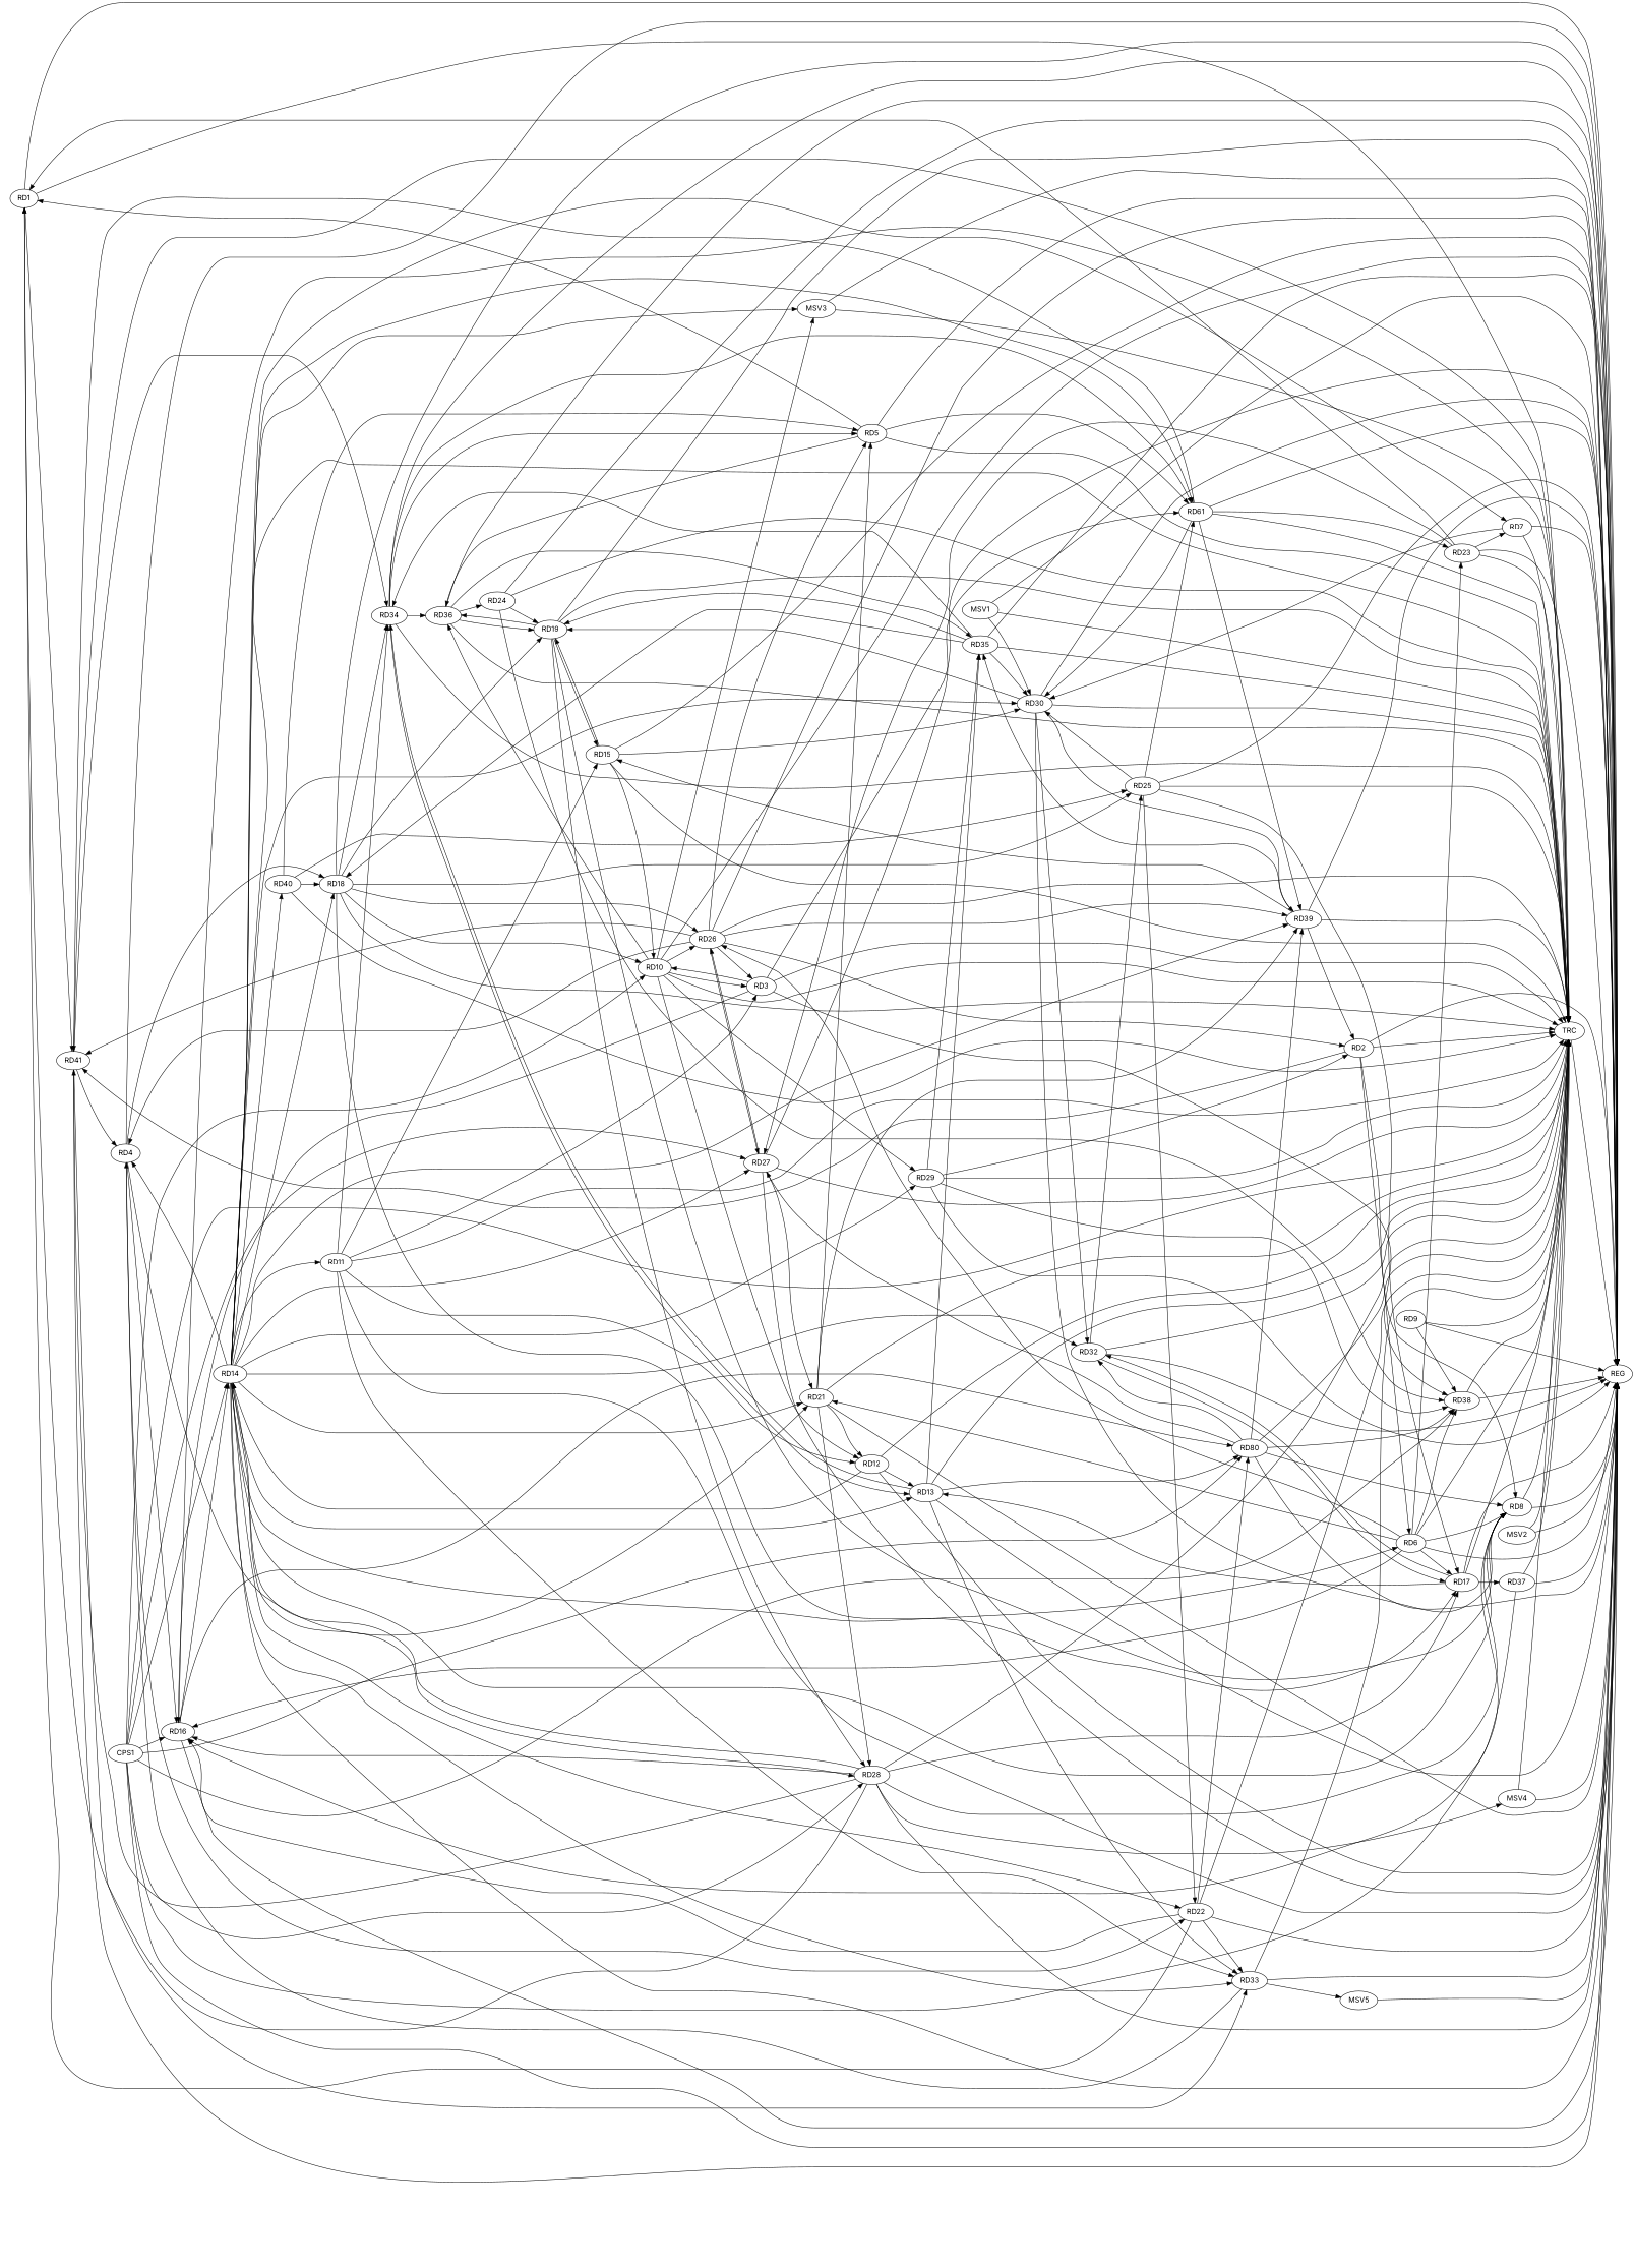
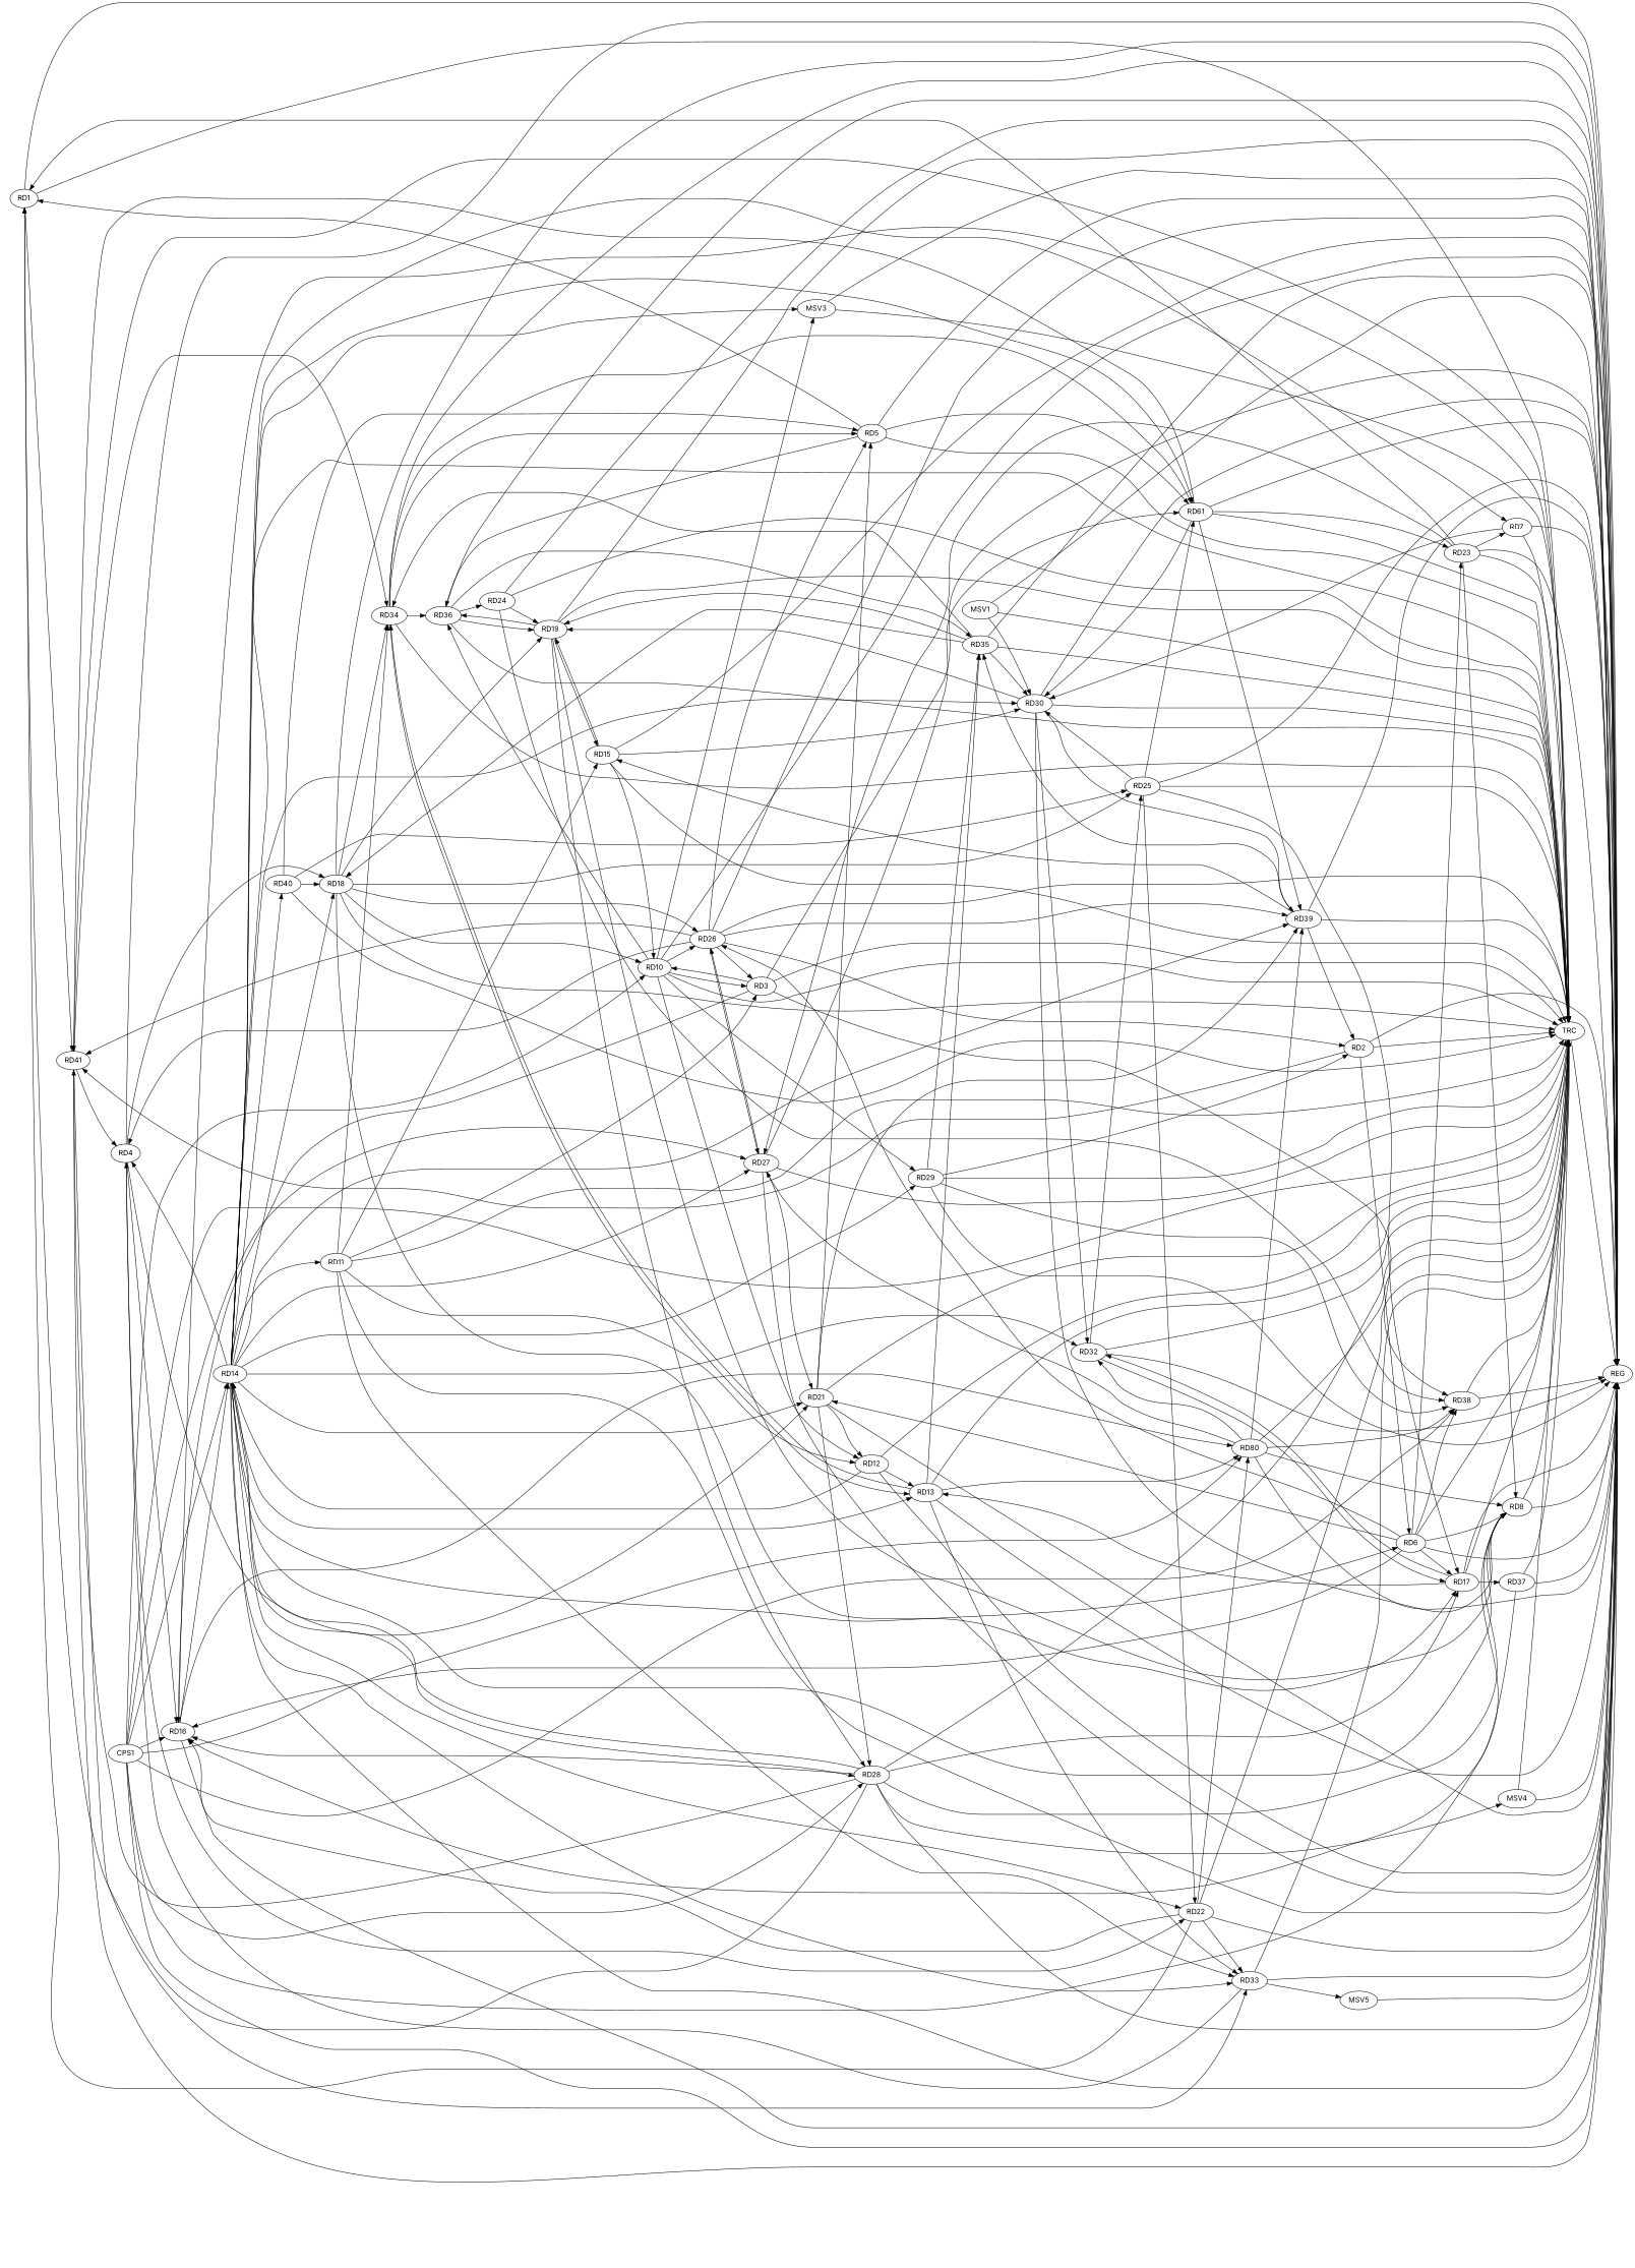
  strict digraph {
    fontname=Inter
    rankdir=LR
    node [fontname=Inter]
    edge [fontname=Inter]
    n1 [label=RD1]
    n2 [label=RD41]
    n3 [label=REG]
    n4 [label=TRC]
    n5 [label=RD4]
    n6 [label=RD33]
    n7 [label=RD34]
    n8 [label=RD2]
    n9 [label=RD6]
    n10 [label=RD16]
    n11 [label=RD38]
    n12 [label=RD21]
    n13 [label=RD8]
    n14 [label=RD17]
    n15 [label=RD23]
    n16 [label=RD26]
    n17 [label=RD3]
    n18 [label=RD10]
    n19 [label=RD36]
    n20 [label=RD12]
    n21 [label=RD29]
    n22 [label=MSV3]
    n23 [label=RD14]
    n24 [label=RD80]
    n25 [label=RD18]
    n26 [label=RD22]
    n27 [label=RD19]
    n28 [label=RD25]
    n29 [label=RD5]
    n30 [label=RD28]
    n31 [label=RD39]
    n32 [label=RD61]
    n33 [label=RD30]
    n34 [label=RD35]
    n35 [label=RD24]
    n36 [label=RD13]
    n37 [label=RD32]
    n38 [label=RD37]
    n39 [label=RD7]
    n40 [label=RD27]
-   n41 [label=RD9]
    n42 [label=RD11]
    n43 [label=RD15]
    n44 [label=MSV5]
    n45 [label=RD40]
    n46 [label=MSV4]
    n47 [label=CPS1]
    n48 [label=MSV1]
-   n49 [label=MSV2]
    n1 -> n2
    n1 -> n3
    n1 -> n4
    n2 -> n3
    n2 -> n4
    n2 -> n5
    n2 -> n6
    n2 -> n7
    n4 -> n3
    n5 -> n3
    n5 -> n10
    n5 -> n12
    n5 -> n25
    n5 -> n26
    n6 -> n3
    n6 -> n4
    n6 -> n5
    n6 -> n44
    n7 -> n3
    n7 -> n4
    n7 -> n19
    n7 -> n29
    n7 -> n32
    n7 -> n36
    n8 -> n2
    n8 -> n3
    n8 -> n4
    n8 -> n9
    n9 -> n3
    n9 -> n4
    n9 -> n10
    n9 -> n11
    n9 -> n12
    n9 -> n13
    n9 -> n14
    n9 -> n15
    n9 -> n16
    n10 -> n3
    n10 -> n4
    n10 -> n23
    n10 -> n24
    n11 -> n3
    n11 -> n4
    n12 -> n3
    n12 -> n4
    n12 -> n20
    n12 -> n29
    n12 -> n30
    n12 -> n31
    n13 -> n3
    n13 -> n4
    n14 -> n3
    n14 -> n4
    n14 -> n36
    n14 -> n37
    n14 -> n38
    n15 -> n1
    n15 -> n3
    n15 -> n4
-   n8 -> n13
+   n15 -> n13
    n15 -> n39
    n15 -> n40
    n16 -> n2
    n16 -> n3
    n16 -> n4
    n16 -> n5
    n16 -> n8
    n16 -> n17
    n16 -> n29
    n16 -> n31
    n16 -> n40
    n17 -> n3
    n17 -> n4
    n17 -> n10
    n17 -> n11
    n17 -> n18
    n18 -> n3
    n18 -> n4
    n18 -> n16
    n18 -> n17
    n18 -> n19
    n18 -> n20
    n18 -> n21
    n18 -> n22
    n19 -> n3
    n19 -> n4
    n19 -> n27
    n19 -> n34
    n19 -> n35
    n20 -> n3
    n20 -> n4
    n20 -> n23
    n20 -> n36
    n21 -> n3
    n21 -> n4
    n21 -> n8
    n21 -> n11
    n21 -> n34
    n22 -> n3
    n22 -> n4
    n23 -> n3
    n23 -> n4
    n23 -> n5
    n23 -> n6
    n23 -> n9
    n23 -> n12
    n23 -> n13
    n23 -> n21
    n23 -> n22
    n23 -> n25
    n23 -> n26
    n23 -> n30
    n23 -> n31
    n23 -> n32
    n23 -> n33
    n23 -> n36
    n23 -> n37
    n23 -> n39
    n23 -> n40
    n23 -> n42
    n23 -> n45
    n24 -> n3
    n24 -> n4
    n24 -> n11
    n24 -> n13
    n24 -> n31
    n24 -> n37
    n24 -> n40
    n25 -> n3
    n25 -> n4
    n25 -> n7
    n25 -> n14
    n25 -> n16
    n25 -> n18
    n25 -> n27
    n25 -> n28
    n26 -> n1
    n26 -> n3
    n26 -> n4
    n26 -> n6
    n26 -> n10
    n26 -> n24
    n27 -> n3
    n27 -> n4
    n27 -> n13
    n27 -> n19
    n27 -> n30
    n27 -> n43
    n28 -> n3
    n28 -> n4
    n28 -> n14
    n28 -> n26
    n28 -> n32
    n28 -> n33
    n29 -> n1
    n29 -> n3
    n29 -> n4
    n29 -> n19
    n29 -> n32
    n30 -> n1
    n30 -> n2
    n30 -> n3
    n30 -> n4
    n30 -> n10
    n30 -> n13
    n30 -> n14
    n30 -> n23
    n30 -> n46
    n31 -> n3
    n31 -> n4
    n31 -> n8
    n31 -> n34
    n31 -> n43
    n32 -> n2
    n32 -> n3
    n32 -> n4
    n32 -> n15
    n32 -> n31
    n32 -> n33
    n33 -> n3
    n33 -> n4
    n33 -> n13
    n33 -> n27
    n33 -> n31
    n33 -> n37
    n34 -> n3
    n34 -> n4
    n34 -> n7
    n34 -> n25
    n34 -> n27
    n34 -> n33
    n35 -> n3
    n35 -> n4
    n35 -> n11
    n35 -> n27
    n36 -> n3
    n36 -> n4
    n36 -> n6
    n36 -> n7
    n36 -> n24
    n36 -> n34
    n37 -> n3
    n37 -> n4
    n37 -> n14
    n37 -> n28
    n38 -> n3
    n38 -> n4
    n38 -> n10
    n39 -> n3
    n39 -> n4
    n39 -> n33
    n40 -> n3
    n40 -> n4
    n40 -> n12
    n40 -> n16
    n40 -> n32
-   n41 -> n3
-   n41 -> n4
-   n41 -> n11
    n42 -> n3
    n42 -> n4
    n42 -> n6
    n42 -> n7
    n42 -> n17
    n42 -> n20
    n42 -> n43
    n43 -> n3
    n43 -> n4
    n43 -> n18
    n43 -> n27
    n43 -> n33
    n44 -> n3
    n45 -> n4
    n45 -> n25
    n45 -> n28
    n45 -> n29
    n46 -> n3
    n46 -> n4
    n47 -> n3
    n47 -> n4
    n47 -> n10
    n47 -> n11
    n47 -> n13
    n47 -> n18
    n47 -> n23
    n47 -> n24
    n47 -> n30
    n47 -> n40
    n48 -> n3
    n48 -> n4
    n48 -> n33
-   n49 -> n3
-   n49 -> n4
  }
